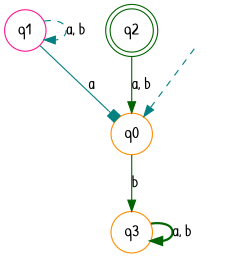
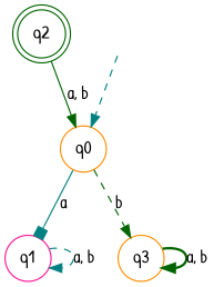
  digraph {
    fontname="Patrick Hand"
    node [color=darkorange fontname="Patrick Hand" shape=circle]
    edge [arrowhead=normal color=teal fontname="Patrick Hand" style=solid]
    q1 [color=deeppink]
    q2 [color=darkgreen shape=doublecircle]
    q0
    q3
    _nil [style=invis color="" shape=""]
    q1 -> q1 [label="a, b" style=dashed]
    q2 -> q0 [color=darkgreen label="a, b"]
-   q1 -> q0 [arrowhead=box label=a]
-   q0 -> q3 [color=darkgreen label=b]
+   q0 -> q1 [arrowhead=box label=a]
+   q0 -> q3 [color=darkgreen label=b style=dashed]
    q3 -> q3 [color=darkgreen label="a, b" style=bold]
    _nil -> q0 [style=dashed]
  }
